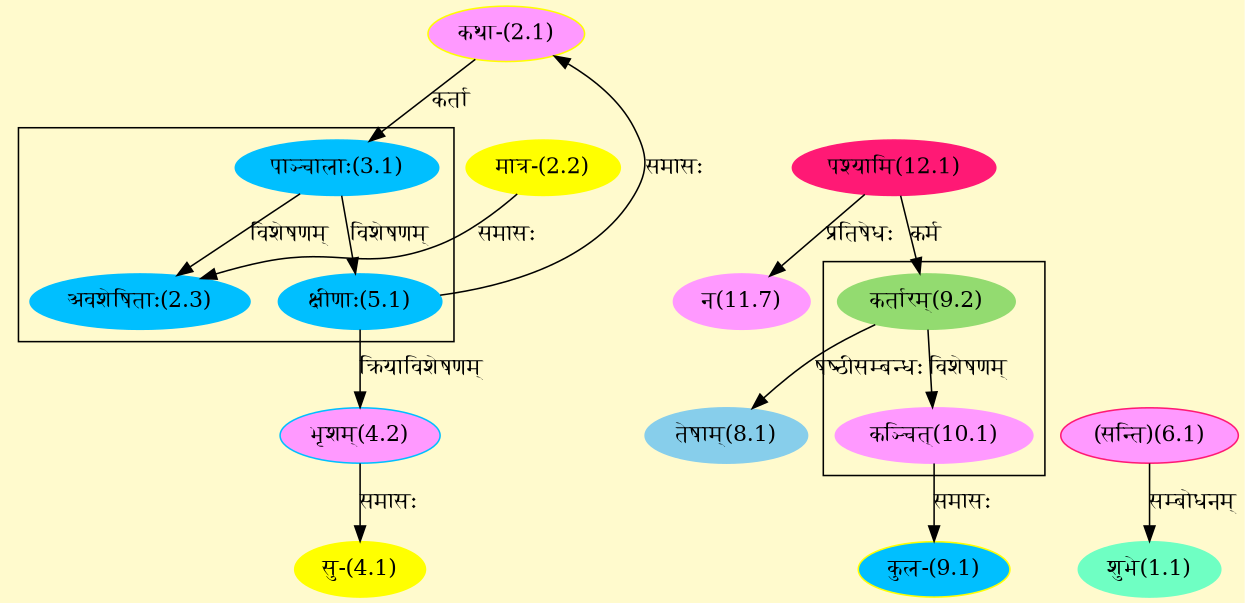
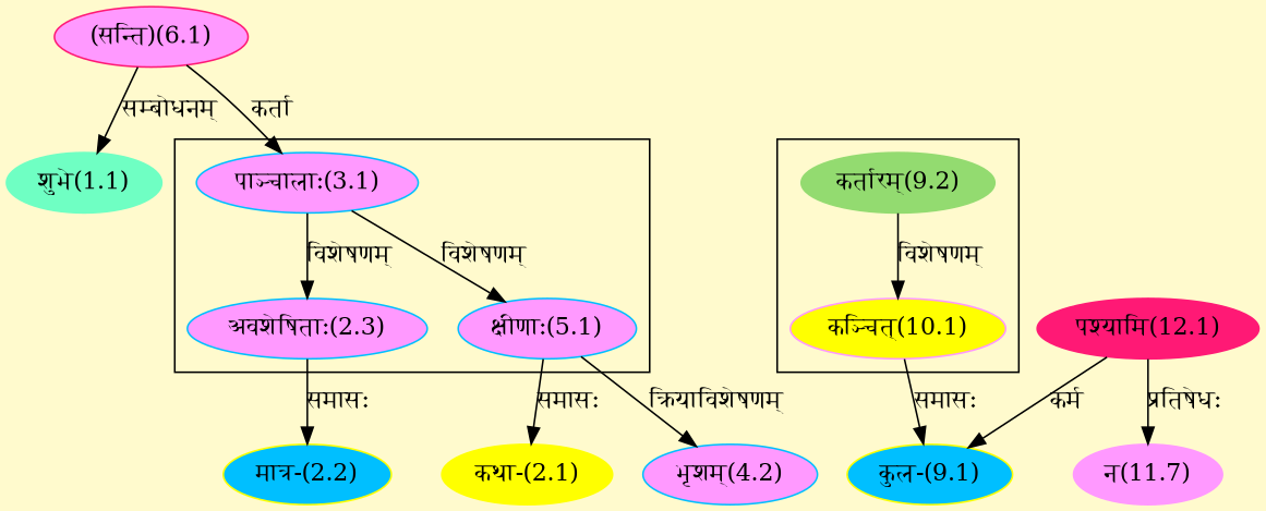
  digraph {
    bgcolor=lemonchiffon1
    compound=true
    rankdir=BT
    node [color="#00BFFF" style=filled]
    edge [dir=back]
-   n1 [label="अवशेषिताः(2.3)"]
-   n2 [label="पाञ्चालाः(3.1)"]
-   n3 [label="क्षीणाः(5.1)"]
-   n4 [color="#FF99FF" label="कञ्चित्(10.1)"]
+   n1 [label="अवशेषिताः(2.3)" fillcolor="#FF99FF"]
+   n2 [label="पाञ्चालाः(3.1)" fillcolor="#FF99FF"]
+   n3 [label="क्षीणाः(5.1)" fillcolor="#FF99FF"]
+   n4 [color="#FF99FF" label="कञ्चित्(10.1)" fillcolor="#FFFF00"]
    n5 [color="#93DB70" label="कर्तारम्(9.2)"]
    n6 [color="#FF1975" fillcolor="#FF99FF" label="(सन्ति)(6.1)"]
    n7 [color="#FF1975" label="पश्यामि(12.1)"]
    n8 [color="#6FFFC3" label="शुभे(1.1)"]
-   n9 [color="#FFFF00" label="कथा-(2.1)" fillcolor="#FF99FF"]
-   n10 [color="#FFFF00" label="मात्र-(2.2)"]
-   n11 [color="#FFFF00" label="सु-(4.1)"]
+   n9 [color="#FFFF00" label="कथा-(2.1)"]
+   n10 [color="#FFFF00" label="मात्र-(2.2)" fillcolor="#00BFFF"]
    n12 [fillcolor="#FF99FF" label="भृशम्(4.2)"]
-   n13 [color="#87CEEB" label="तेषाम्(8.1)"]
    n14 [color="#FFFF00" fillcolor="#00BFFF" label="कुल-(9.1)"]
    n15 [color="#FF99FF" label="न(11.7)"]
    subgraph cluster_1 {
      n1
      n2
      n3
    }
    subgraph cluster_2 {
      n4
      n5
    }
    n1 -> n2 [label="विशेषणम्"]
-   n2 -> n9 [label="कर्ता"]
+   n2 -> n6 [label="कर्ता"]
    n3 -> n2 [label="विशेषणम्"]
    n4 -> n5 [label="विशेषणम्"]
-   n5 -> n7 [label="कर्म"]
+   n14 -> n7 [label="कर्म"]
    n8 -> n6 [label="सम्बोधनम्"]
    n9 -> n3 [label="समासः"]
-   n1 -> n10 [label="समासः"]
-   n11 -> n12 [label="समासः"]
+   n10 -> n1 [label="समासः"]
    n12 -> n3 [label="क्रियाविशेषणम्"]
-   n13 -> n5 [label="षष्ठीसम्बन्धः"]
    n14 -> n4 [label="समासः"]
    n15 -> n7 [label="प्रतिषेधः"]
  }
